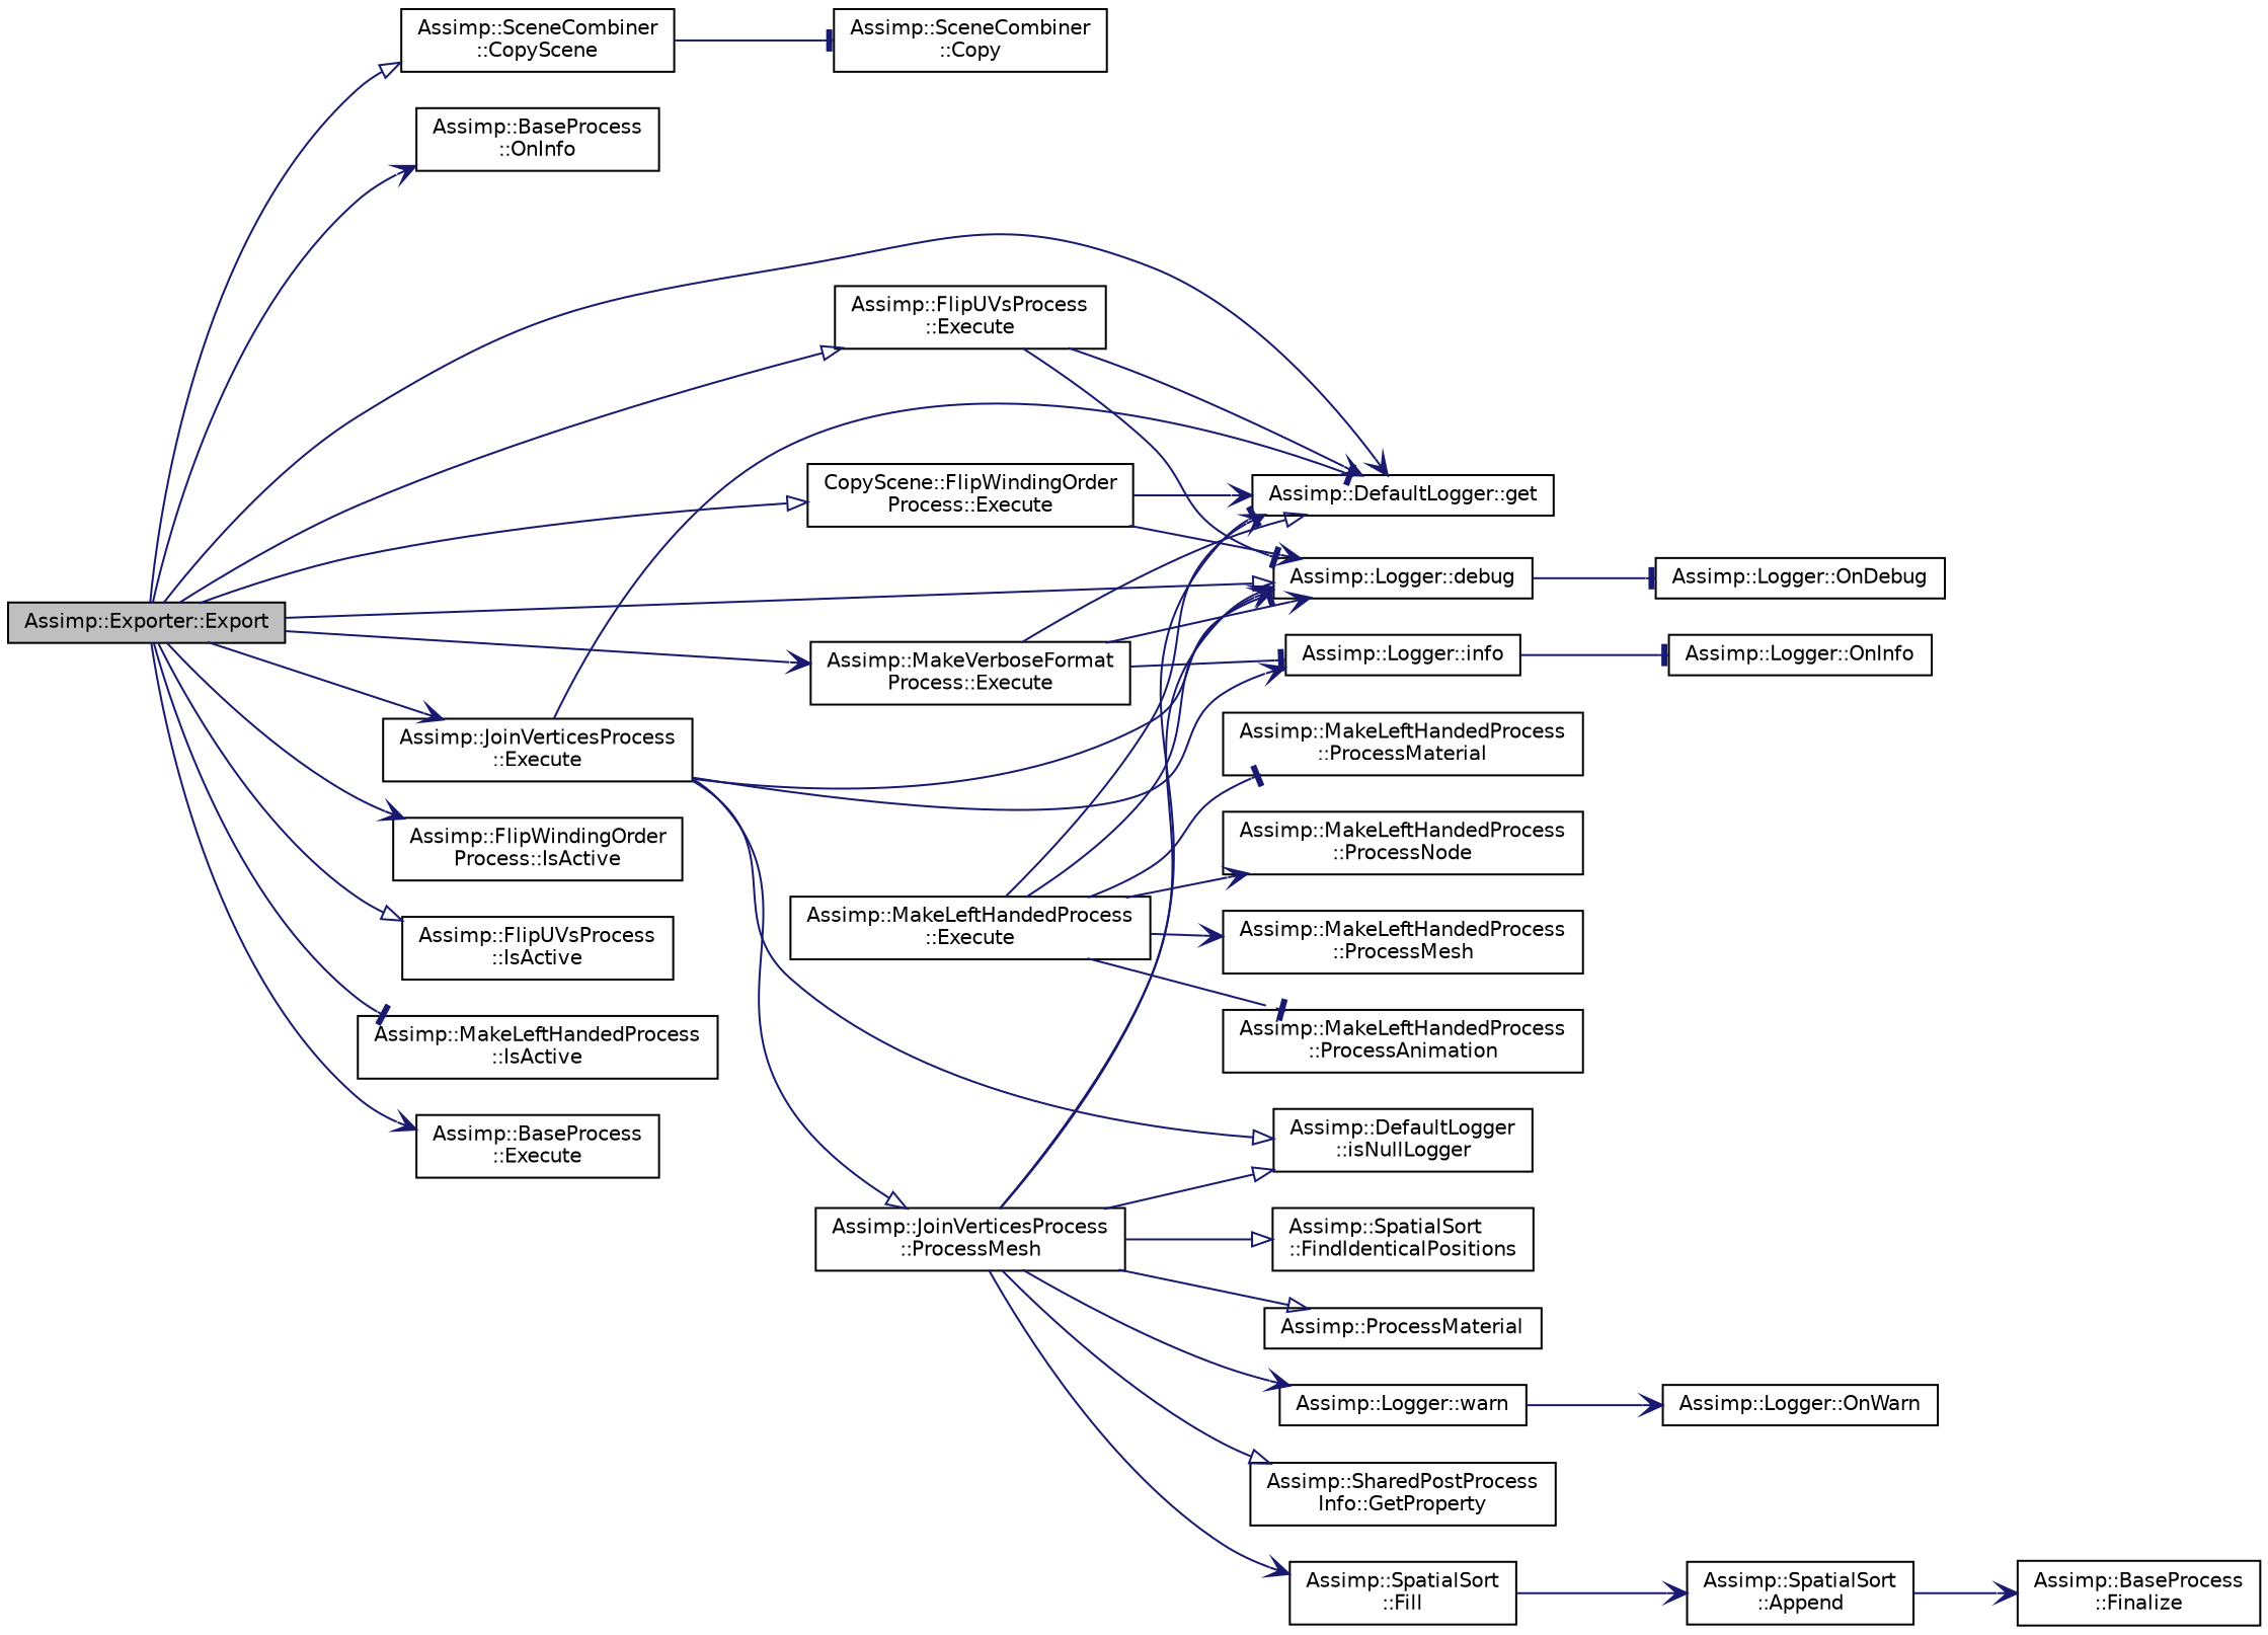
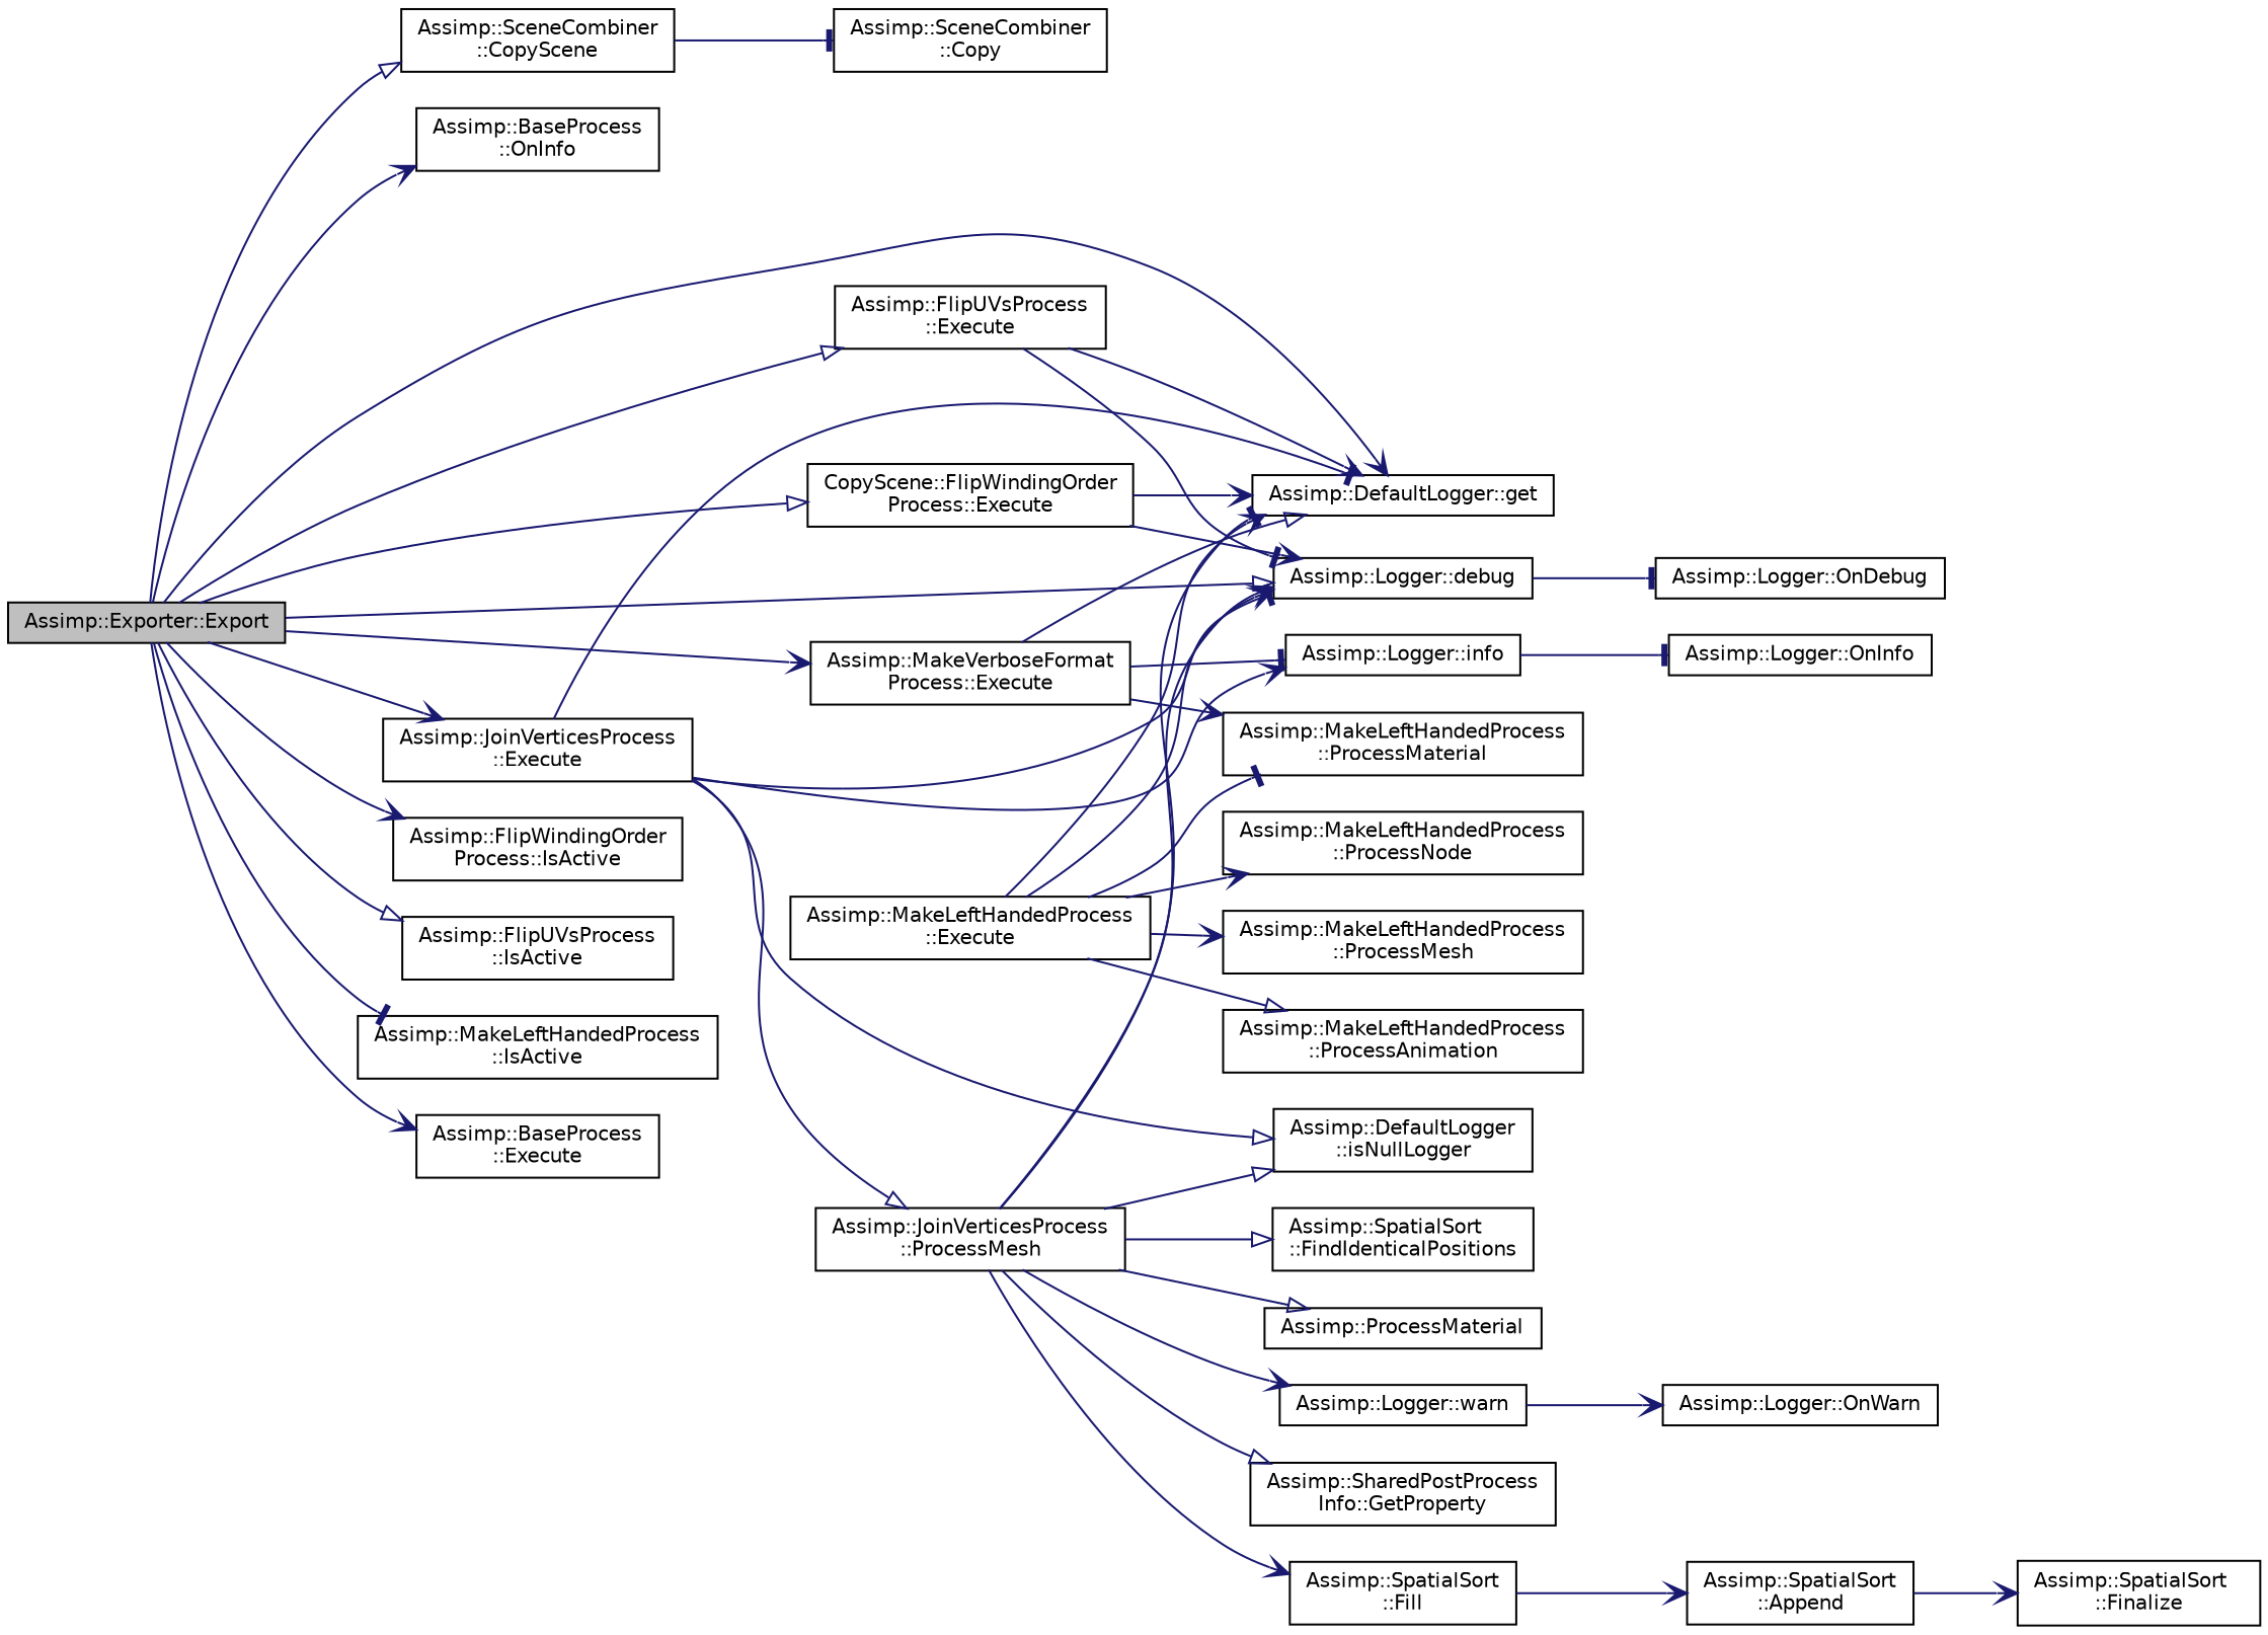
  digraph {
    rankdir=LR
    node [color=black fillcolor=white fontname=Helvetica fontsize=10 shape=record style=filled]
    edge [arrowhead=vee color=midnightblue fontname=Helvetica fontsize=10 labelfontname=Helvetica labelfontsize=10 style=solid]
    n1 [fillcolor=grey75 fontcolor=black height=0.2 label="Assimp::Exporter::Export" width=0.4]
    n2 [height=0.2 label="Assimp::SceneCombiner\l::CopyScene" width=0.4]
    n3 [height=0.2 label="Assimp::BaseProcess\l::OnInfo" width=0.4]
    n4 [height=0.2 label="Assimp::DefaultLogger::get" width=0.4]
    n5 [height=0.2 label="Assimp::Logger::debug" width=0.4]
    n6 [height=0.2 label="Assimp::MakeVerboseFormat\lProcess::Execute" width=0.4]
    n7 [height=0.2 label="Assimp::FlipWindingOrder\lProcess::IsActive" width=0.4]
    n8 [height=0.2 label="CopyScene::FlipWindingOrder\lProcess::Execute" width=0.4]
    n9 [height=0.2 label="Assimp::FlipUVsProcess\l::IsActive" width=0.4]
    n10 [height=0.2 label="Assimp::FlipUVsProcess\l::Execute" width=0.4]
    n11 [height=0.2 label="Assimp::MakeLeftHandedProcess\l::IsActive" width=0.4]
    n12 [height=0.2 label="Assimp::BaseProcess\l::Execute" width=0.4]
    n13 [height=0.2 label="Assimp::JoinVerticesProcess\l::Execute" width=0.4]
    n14 [height=0.2 label="Assimp::SceneCombiner\l::Copy" width=0.4]
    n15 [height=0.2 label="Assimp::Logger::OnDebug" width=0.4]
    n16 [height=0.2 label="Assimp::Logger::info" width=0.4]
    n17 [height=0.2 label="Assimp::MakeLeftHandedProcess\l::Execute" width=0.4]
    n18 [height=0.2 label="Assimp::MakeLeftHandedProcess\l::ProcessNode" width=0.4]
    n19 [height=0.2 label="Assimp::MakeLeftHandedProcess\l::ProcessMesh" width=0.4]
    n20 [height=0.2 label="Assimp::MakeLeftHandedProcess\l::ProcessMaterial" width=0.4]
    n21 [height=0.2 label="Assimp::MakeLeftHandedProcess\l::ProcessAnimation" width=0.4]
    n22 [height=0.2 label="Assimp::DefaultLogger\l::isNullLogger" width=0.4]
    n23 [height=0.2 label="Assimp::JoinVerticesProcess\l::ProcessMesh" width=0.4]
    n24 [height=0.2 label="Assimp::Logger::OnInfo" width=0.4]
    n25 [height=0.2 label="Assimp::SharedPostProcess\lInfo::GetProperty" width=0.4]
    n26 [height=0.2 label="Assimp::SpatialSort\l::Fill" width=0.4]
    n27 [height=0.2 label="Assimp::SpatialSort\l::FindIdenticalPositions" width=0.4]
    n28 [height=0.2 label="Assimp::ProcessMaterial" width=0.4]
    n29 [height=0.2 label="Assimp::Logger::warn" width=0.4]
    n30 [height=0.2 label="Assimp::SpatialSort\l::Append" width=0.4]
    n31 [height=0.2 label="Assimp::Logger::OnWarn" width=0.4]
-   n32 [height=0.2 label="Assimp::BaseProcess\l::Finalize" width=0.4]
+   n32 [height=0.2 label="Assimp::SpatialSort\l::Finalize" width=0.4]
    n1 -> n2 [arrowhead=onormal]
    n1 -> n3
    n1 -> n4
    n1 -> n5 [arrowhead=onormal]
    n1 -> n6
    n1 -> n7
    n1 -> n8 [arrowhead=onormal]
    n1 -> n9 [arrowhead=onormal]
    n1 -> n10 [arrowhead=onormal]
    n1 -> n11 [arrowhead=tee]
    n1 -> n12
    n1 -> n13
    n2 -> n14 [arrowhead=tee]
    n5 -> n15 [arrowhead=tee]
    n6 -> n4 [arrowhead=onormal]
-   n6 -> n5
+   n6 -> n20
    n6 -> n16 [arrowhead=tee]
    n8 -> n4
    n8 -> n5
    n10 -> n4
    n10 -> n5 [arrowhead=tee]
    n13 -> n4 [arrowhead=tee]
    n13 -> n5 [arrowhead=tee]
    n13 -> n16
    n13 -> n22 [arrowhead=onormal]
    n13 -> n23 [arrowhead=onormal]
    n16 -> n24 [arrowhead=tee]
    n17 -> n4
    n17 -> n5
    n17 -> n18
    n17 -> n19
    n17 -> n20 [arrowhead=tee]
-   n17 -> n21 [arrowhead=tee]
+   n17 -> n21 [arrowhead=onormal]
    n23 -> n4 [arrowhead=tee]
    n23 -> n5
    n23 -> n22 [arrowhead=onormal]
    n23 -> n25 [arrowhead=onormal]
    n23 -> n26
    n23 -> n27 [arrowhead=onormal]
    n23 -> n28 [arrowhead=onormal]
    n23 -> n29
    n26 -> n30
    n29 -> n31
    n30 -> n32
  }
